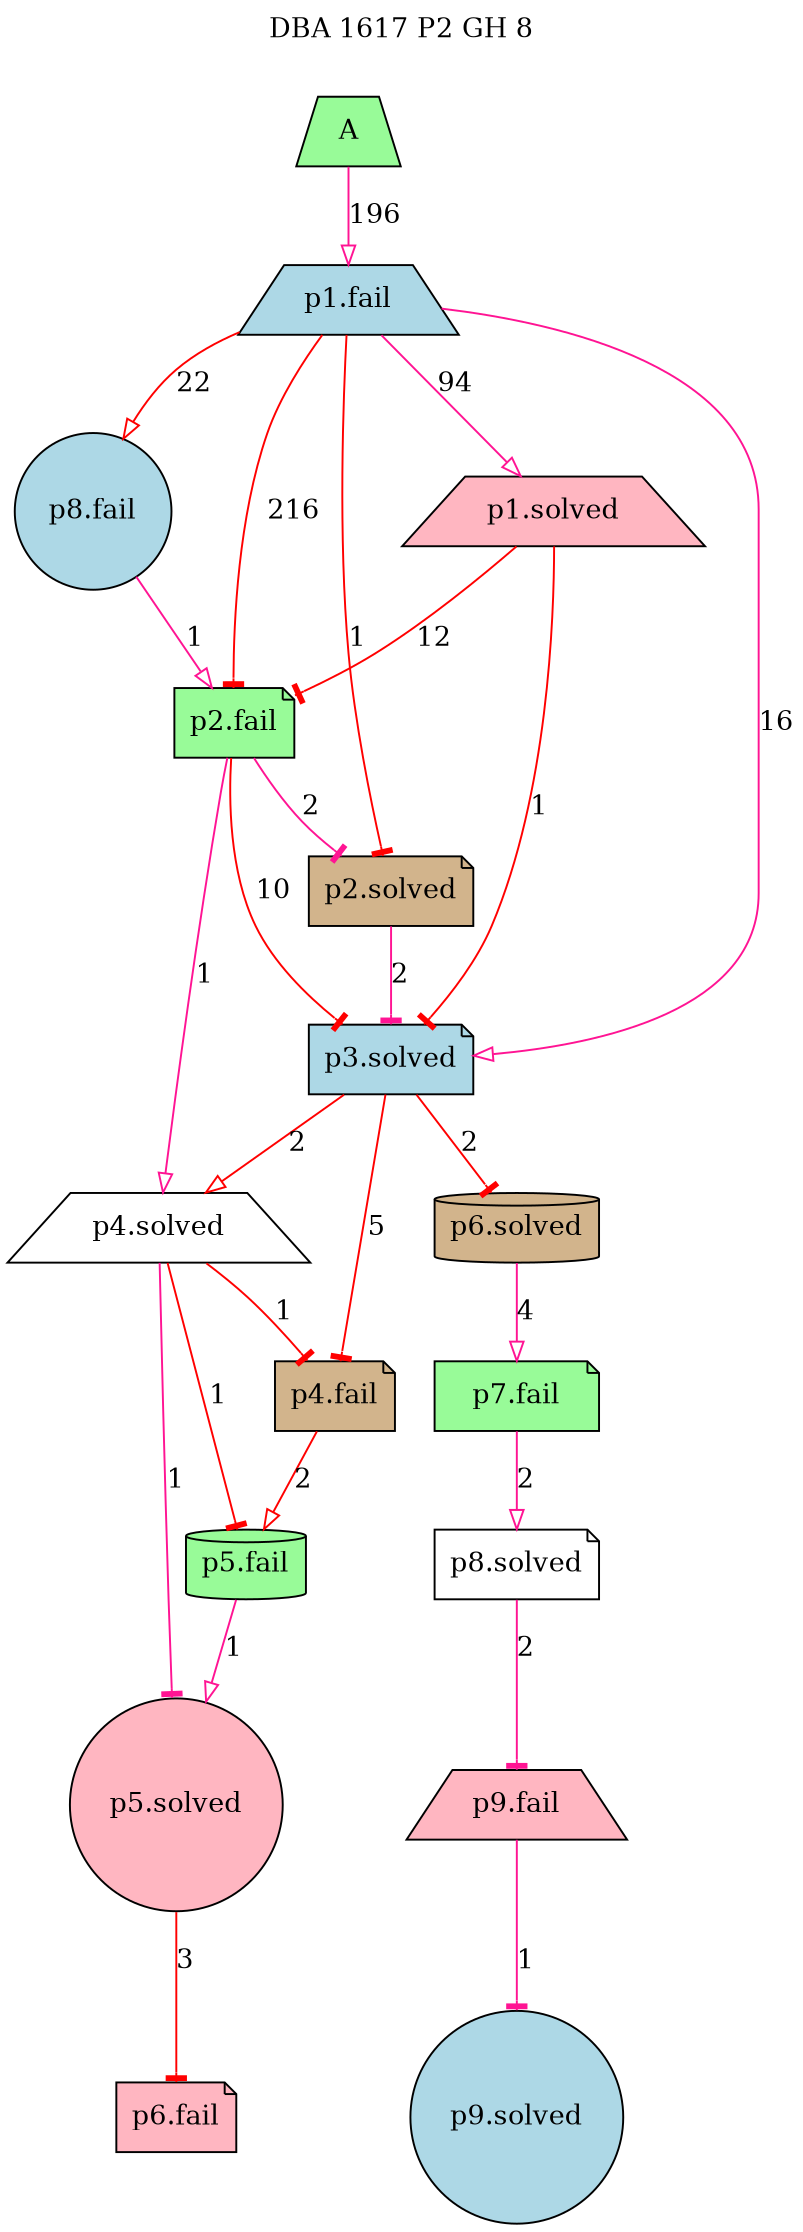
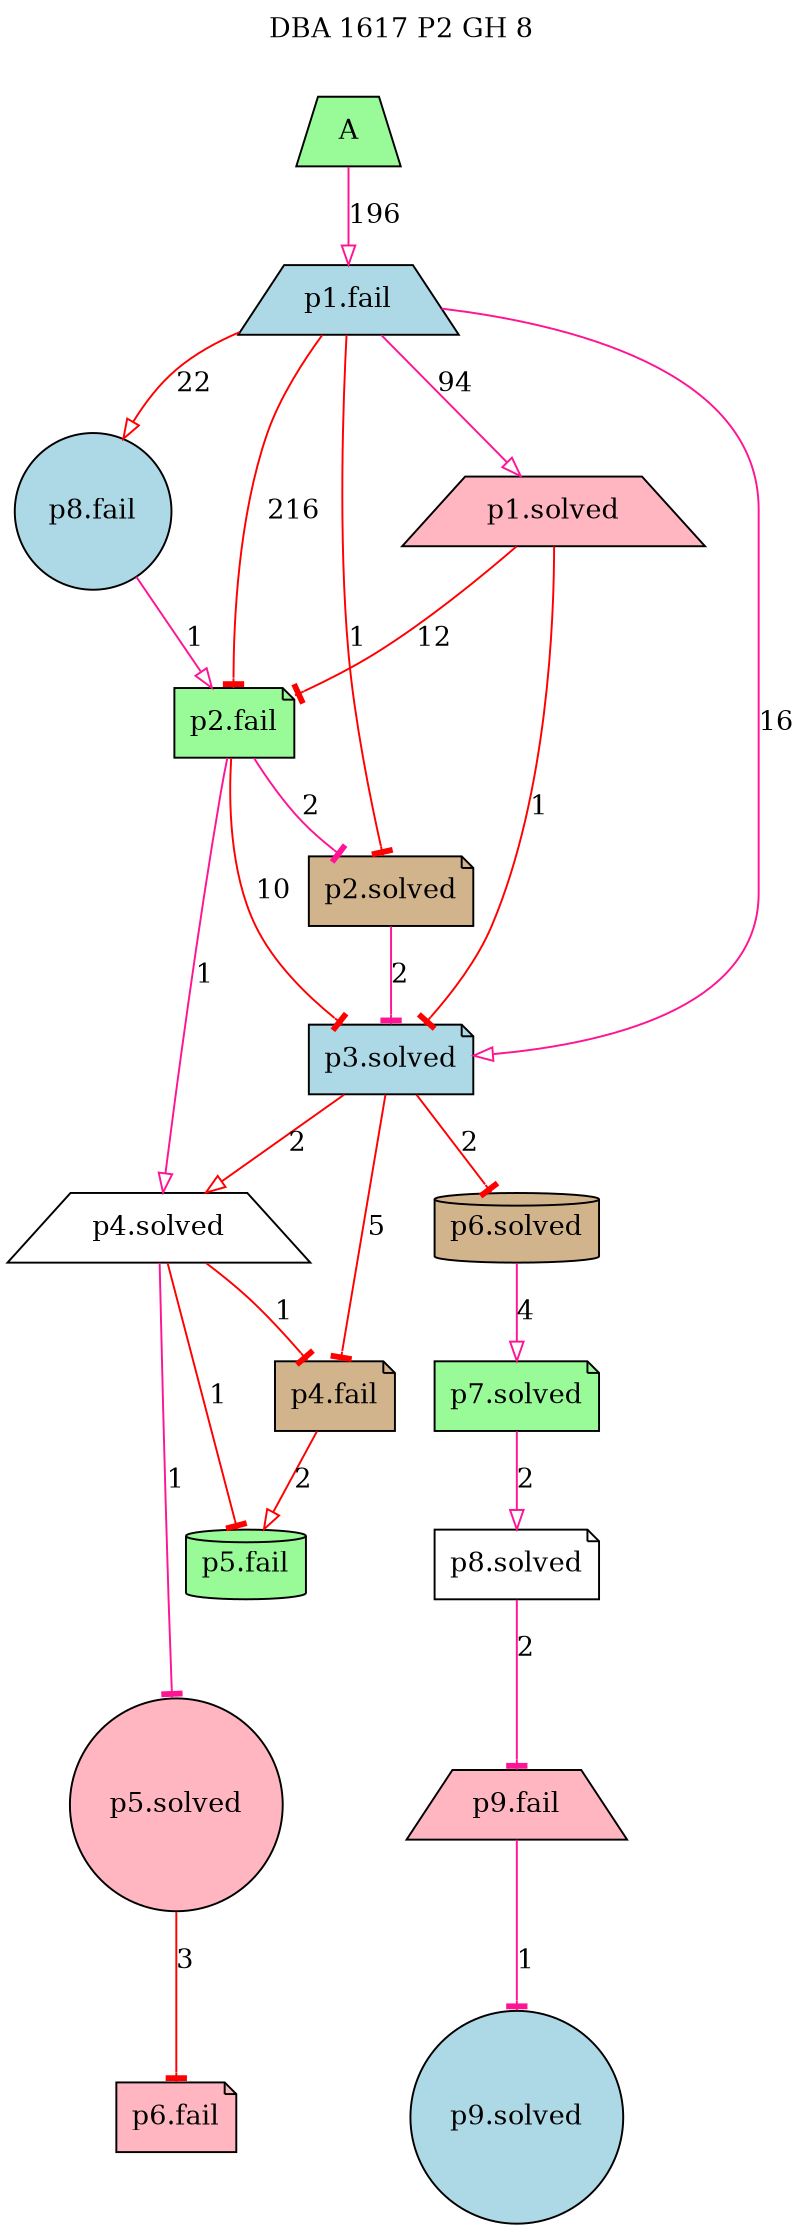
  digraph {
    label=" DBA 1617 P2 GH 8 "
    labelloc=tl
    rankdir=TB
    node [fillcolor=palegreen shape=note style=filled]
    edge [arrowhead=tee color=deeppink]
    n1 [label=A shape=trapezium]
    n2 [fillcolor=lightblue label="p1.fail" shape=trapezium]
    n3 [label="p2.fail"]
    n4 [fillcolor=lightpink label="p1.solved" shape=trapezium]
    n5 [fillcolor=lightblue label="p3.solved"]
    n6 [fillcolor=tan label="p2.solved"]
    n7 [fillcolor=lightblue label="p8.fail" shape=circle]
    n8 [fillcolor=white label="p4.solved" shape=trapezium]
    n9 [fillcolor=tan label="p4.fail"]
    n10 [fillcolor=tan label="p6.solved" shape=cylinder]
    n11 [label="p5.fail" shape=cylinder]
    n12 [fillcolor=lightpink label="p5.solved" shape=circle]
-   n13 [label="p7.fail"]
+   n13 [label="p7.solved"]
    n14 [fillcolor=lightpink label="p6.fail"]
    n15 [fillcolor=white label="p8.solved"]
    n16 [fillcolor=lightpink label="p9.fail" shape=trapezium]
    n17 [fillcolor=lightblue label="p9.solved" shape=circle]
    n1 -> n2 [arrowhead=onormal label=196]
    n2 -> n3 [color=red label=216]
    n2 -> n4 [arrowhead=onormal label=94]
    n2 -> n5 [arrowhead=onormal label=16]
    n2 -> n6 [color=red label=1]
    n2 -> n7 [arrowhead=onormal color=red label=22]
    n3 -> n5 [color=red label=10]
    n3 -> n6 [label=2]
    n3 -> n8 [arrowhead=onormal label=1]
    n4 -> n3 [color=red label=12]
    n4 -> n5 [color=red label=1]
    n5 -> n8 [arrowhead=onormal color=red label=2]
    n5 -> n9 [color=red label=5]
    n5 -> n10 [color=red label=2]
    n6 -> n5 [label=2]
    n7 -> n3 [arrowhead=onormal label=1]
    n8 -> n9 [color=red label=1]
    n8 -> n11 [color=red label=1]
    n8 -> n12 [label=1]
    n9 -> n11 [arrowhead=onormal color=red label=2]
    n10 -> n13 [arrowhead=onormal label=4]
-   n11 -> n12 [arrowhead=onormal label=1]
    n12 -> n14 [color=red label=3]
    n13 -> n15 [arrowhead=onormal label=2]
    n15 -> n16 [label=2]
    n16 -> n17 [label=1]
  }
